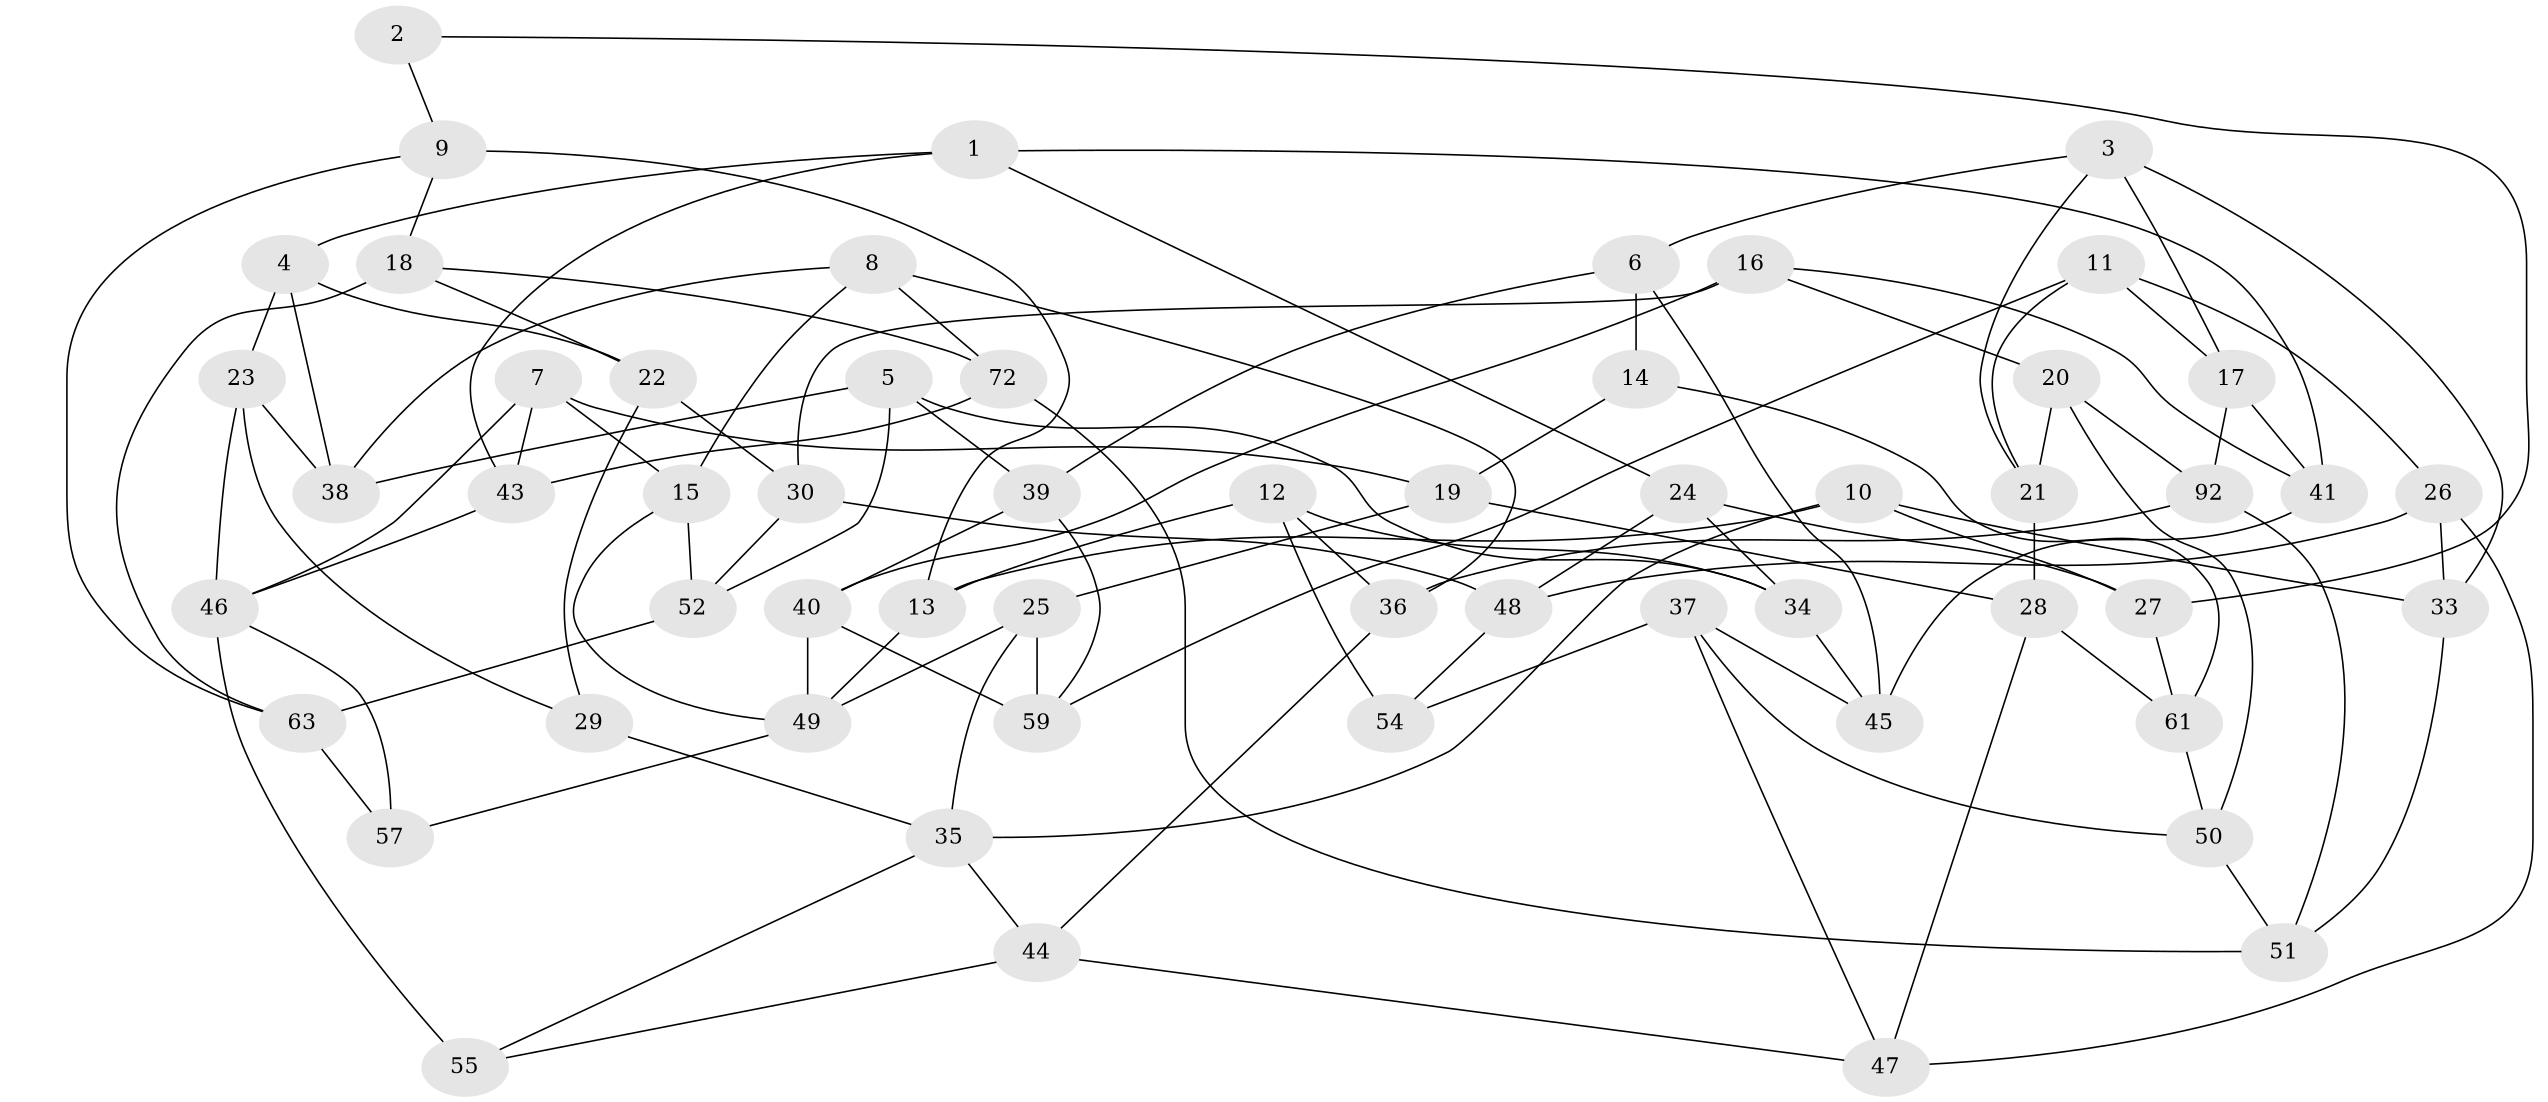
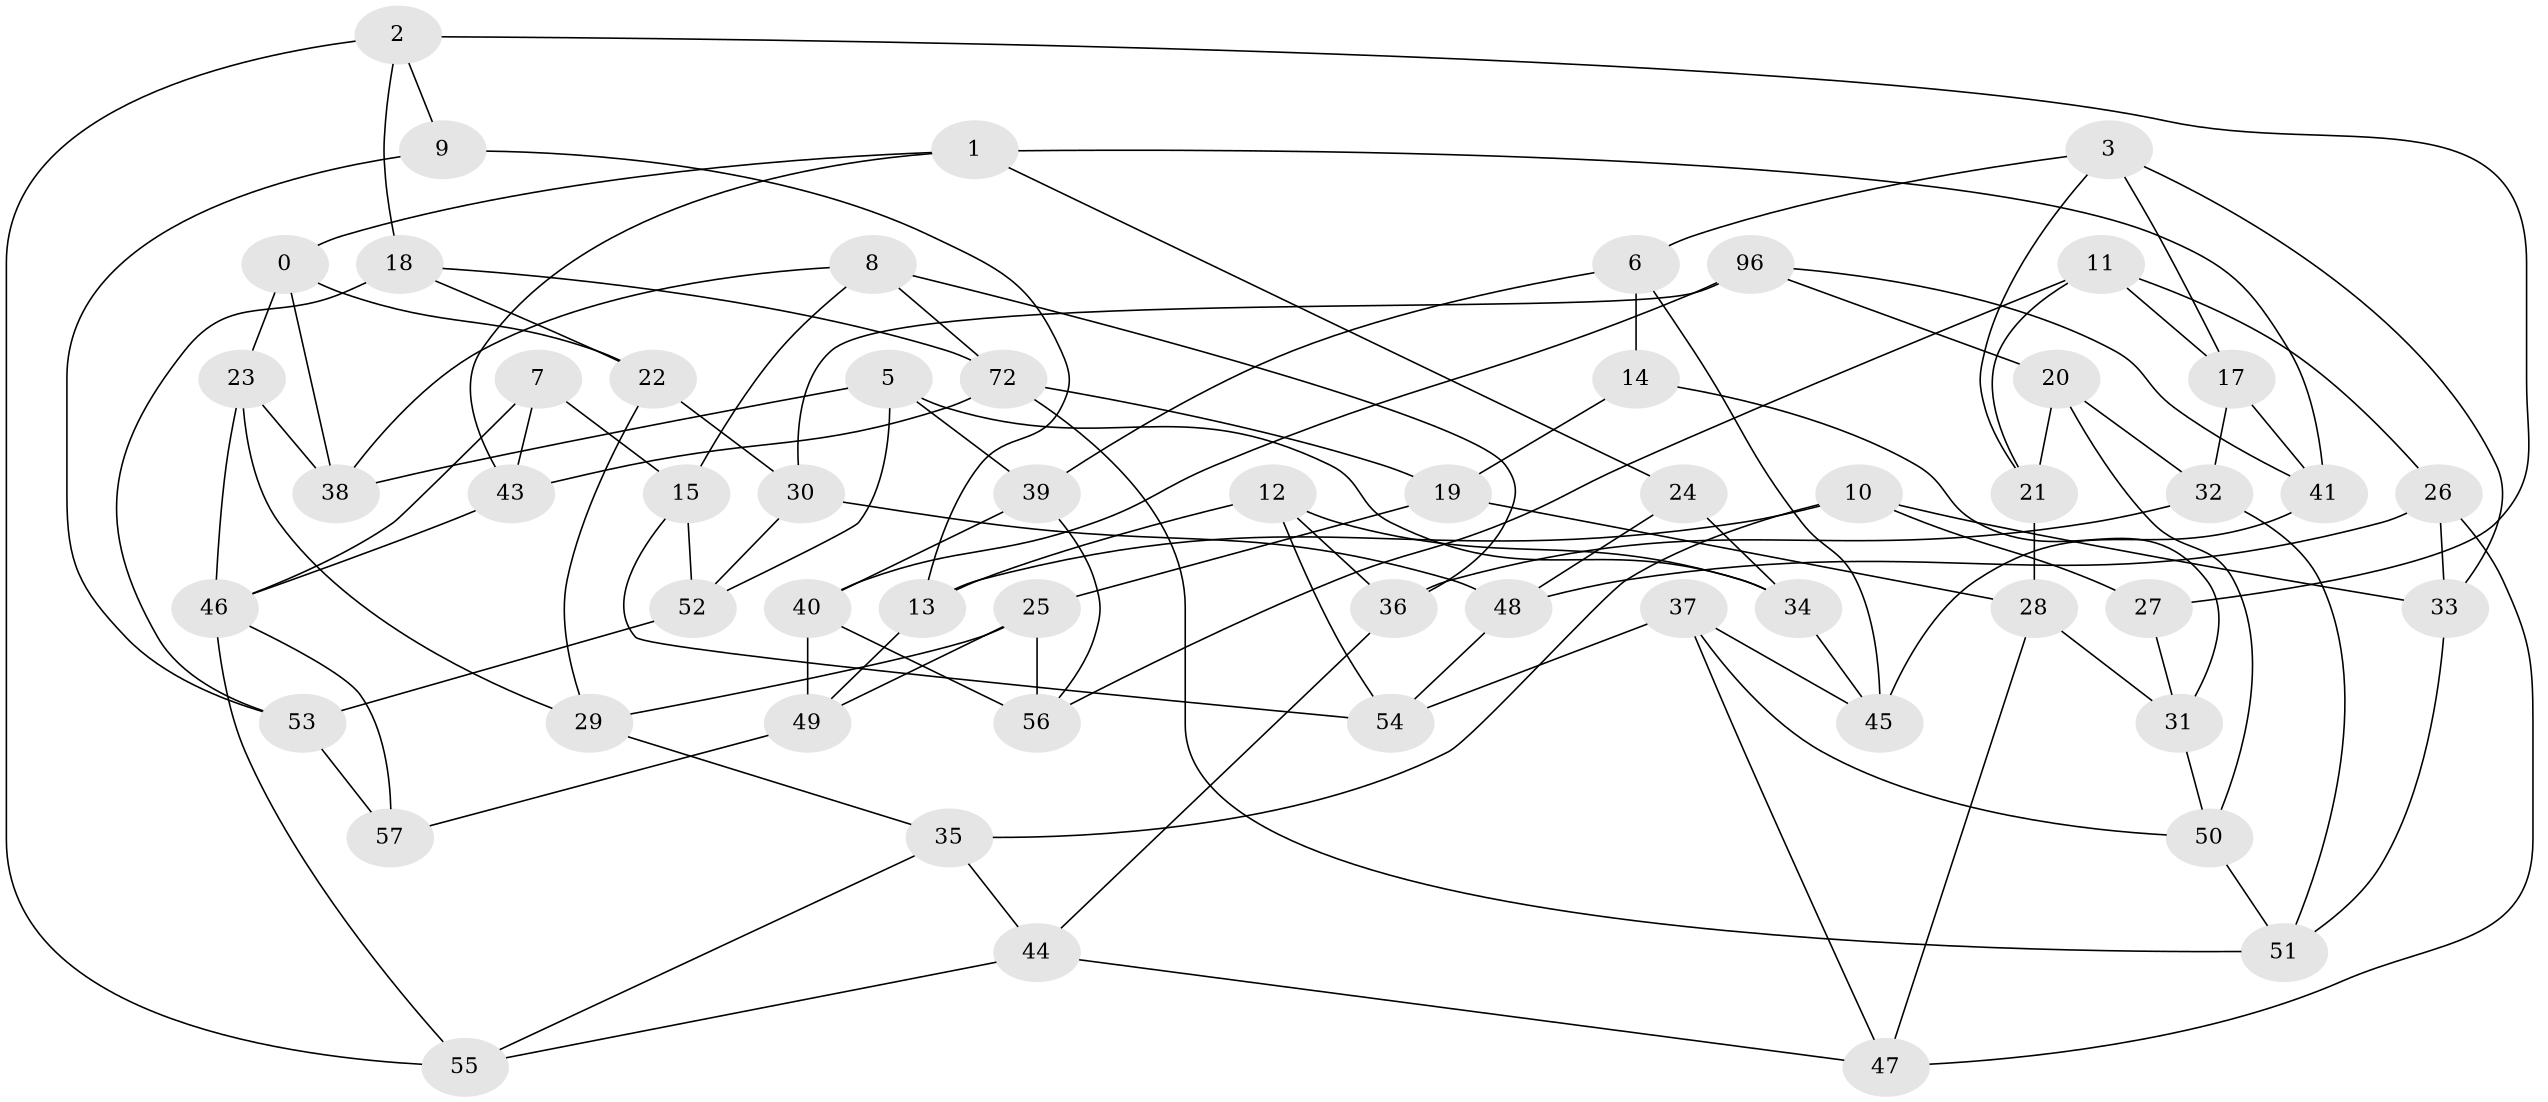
  graph {
    node [color=gray90 style=filled]
    1
-   4
+   4 [label=0]
    24
    41
    43
    22
    23
    38
    27
    34
    48
    45
    46
    2
    9
    18
    55
    13
-   53 [label=63]
+   53
    n20 [label=72]
-   31 [label=61]
+   31
    3
    6
    17
    21
    33
    39
    14
-   32 [label=92]
+   32
    28
    51
    30
    29
    5
    52
-   56 [label=59]
+   56
    40
    19
    7
    15
    54
    25
    57
    8
    36
    44
    49
    10
    35
    11
    26
    47
    12
    50
-   16
+   16 [label=96]
    20
    37
    1 -- 4
    1 -- 24
    1 -- 41
    1 -- 43
    4 -- 22
    4 -- 23
    4 -- 38
-   24 -- 27
    24 -- 34
    24 -- 48
    41 -- 45
    43 -- 46
    22 -- 30
    22 -- 29
    23 -- 38
    23 -- 46
    23 -- 29
    27 -- 31
    34 -- 45
    48 -- 54
    46 -- 55
    46 -- 57
    2 -- 27
    2 -- 9
-   9 -- 18
+   2 -- 18
+   2 -- 55
    9 -- 13
    9 -- 53
    18 -- 22
    18 -- 53
    18 -- n20
    13 -- 49
    53 -- 57
    n20 -- 43
    n20 -- 51
    31 -- 50
    3 -- 6
    3 -- 17
    3 -- 21
    3 -- 33
    6 -- 45
    6 -- 39
    6 -- 14
    17 -- 41
    17 -- 32
    21 -- 28
    33 -- 51
    39 -- 56
    39 -- 40
    14 -- 31
    14 -- 19
    32 -- 51
    32 -- 36
    28 -- 31
    28 -- 47
    30 -- 48
    30 -- 52
    29 -- 35
    5 -- 38
    5 -- 34
    5 -- 39
    5 -- 52
    52 -- 53
    40 -- 56
    40 -- 49
    19 -- 28
    19 -- 25
    7 -- 43
    7 -- 46
-   7 -- 19
+   n20 -- 19
    7 -- 15
    15 -- 52
-   15 -- 49
-   25 -- 35
+   15 -- 54
+   25 -- 29
    25 -- 56
    25 -- 49
    8 -- 38
    8 -- n20
    8 -- 15
    8 -- 36
    36 -- 44
    44 -- 55
    44 -- 47
    49 -- 57
    10 -- 27
    10 -- 13
    10 -- 33
    10 -- 35
    35 -- 55
    35 -- 44
    11 -- 17
    11 -- 21
    11 -- 56
    11 -- 26
    26 -- 48
    26 -- 33
    26 -- 47
    12 -- 34
    12 -- 13
    12 -- 54
    12 -- 36
    50 -- 51
    16 -- 41
    16 -- 30
    16 -- 40
    16 -- 20
    20 -- 21
    20 -- 32
    20 -- 50
    37 -- 45
    37 -- 54
    37 -- 47
    37 -- 50
  }
